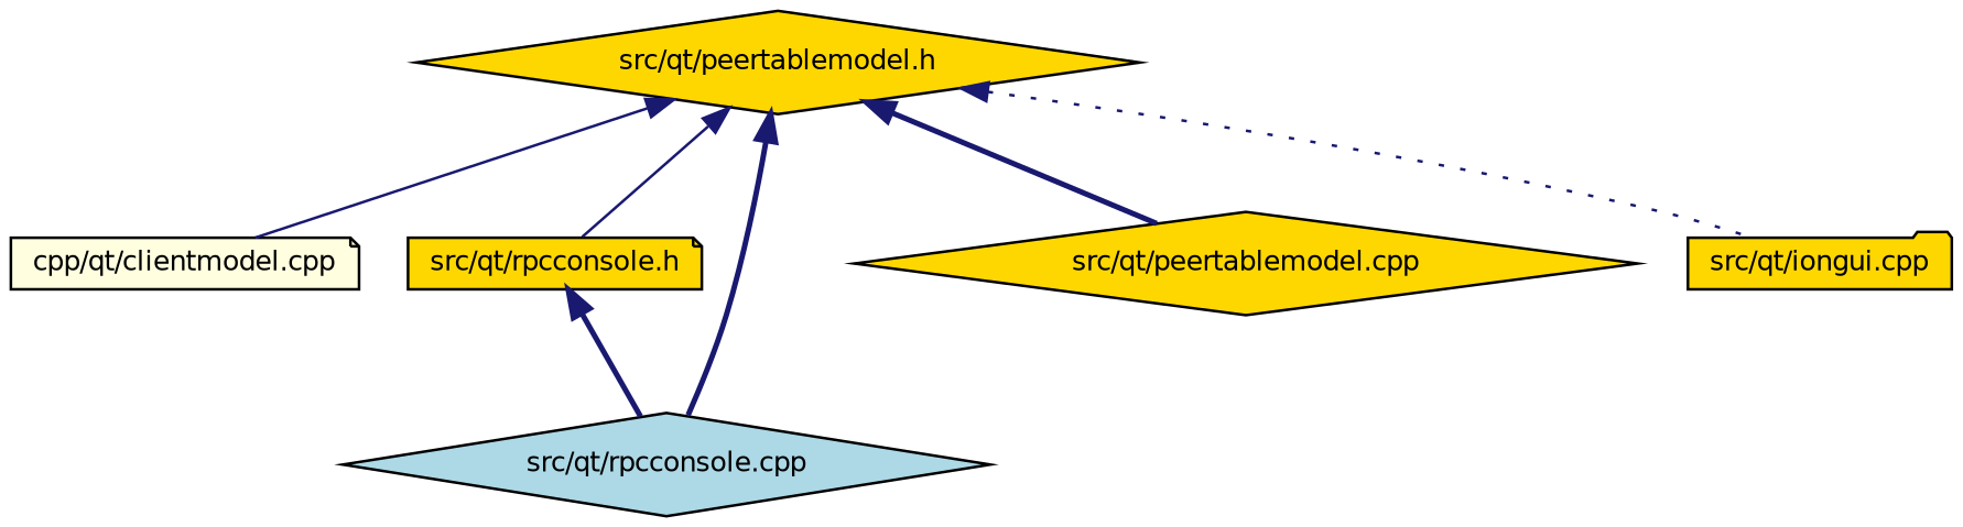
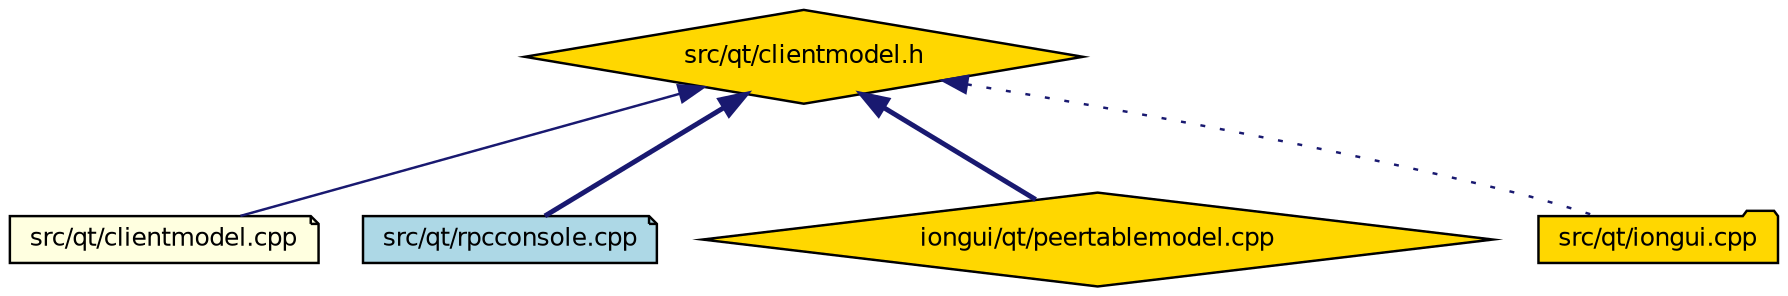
  digraph {
    node [color=black fillcolor=gold fontname=Helvetica fontsize=10 shape=diamond style=filled]
    edge [color=midnightblue dir=back fontname=Helvetica fontsize=10 labelfontname=Helvetica labelfontsize=10 style=bold]
-   n1 [fontcolor=black height=0.2 label="src/qt/peertablemodel.h" width=0.4]
-   n2 [fillcolor=lightyellow height=0.2 label="cpp/qt/clientmodel.cpp" shape=note width=0.4]
-   n3 [height=0.2 label="src/qt/rpcconsole.h" shape=note width=0.4]
-   n4 [fillcolor=lightblue height=0.2 label="src/qt/rpcconsole.cpp" width=0.4]
-   n5 [height=0.2 label="src/qt/peertablemodel.cpp" width=0.4]
+   n1 [fontcolor=black height=0.2 label="src/qt/clientmodel.h" width=0.4]
+   n2 [fillcolor=lightyellow height=0.2 label="src/qt/clientmodel.cpp" shape=note width=0.4]
+   n4 [fillcolor=lightblue height=0.2 label="src/qt/rpcconsole.cpp" shape=note width=0.4]
+   n5 [height=0.2 label="iongui/qt/peertablemodel.cpp" width=0.4]
    n6 [height=0.2 label="src/qt/iongui.cpp" shape=folder width=0.4]
    n1 -> n2 [style=solid]
-   n1 -> n3 [style=solid]
    n1 -> n4
    n1 -> n5
    n1 -> n6 [style=dotted]
-   n3 -> n4
  }
